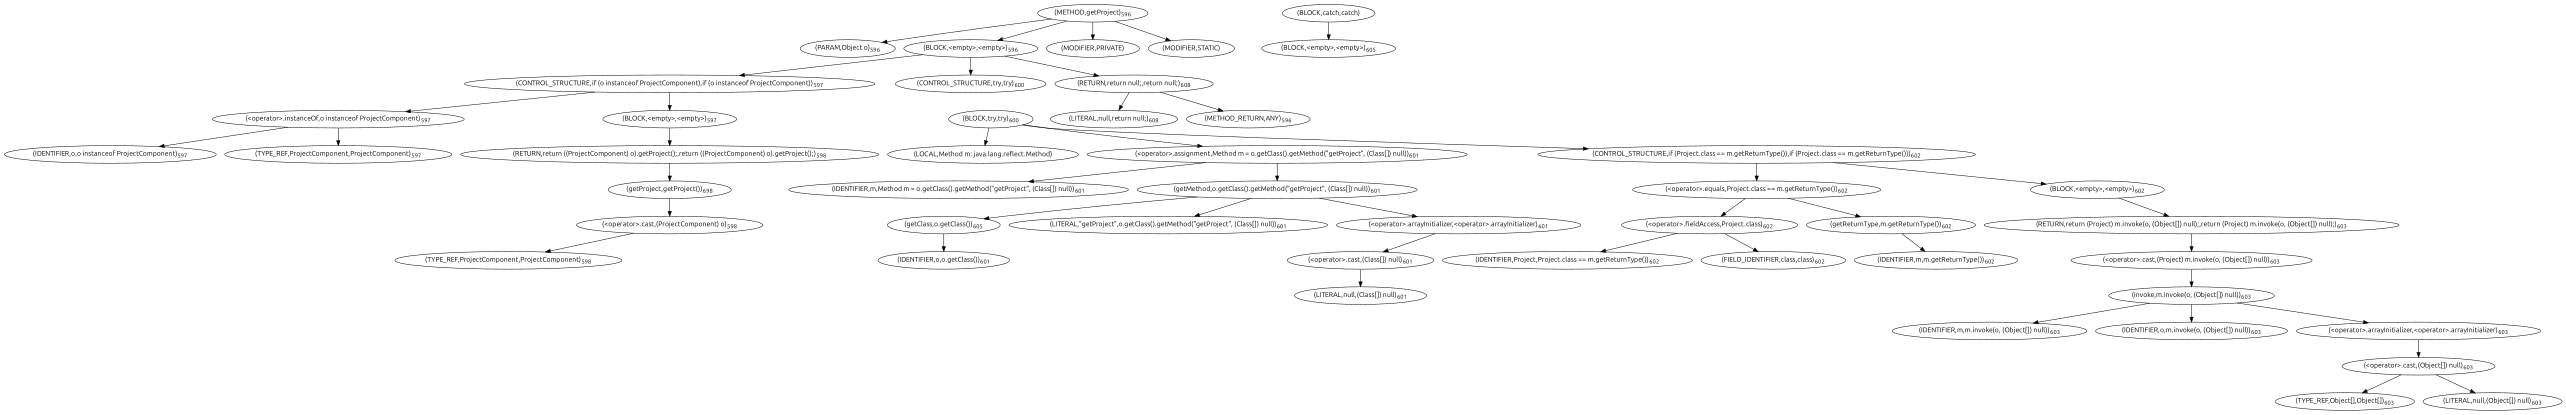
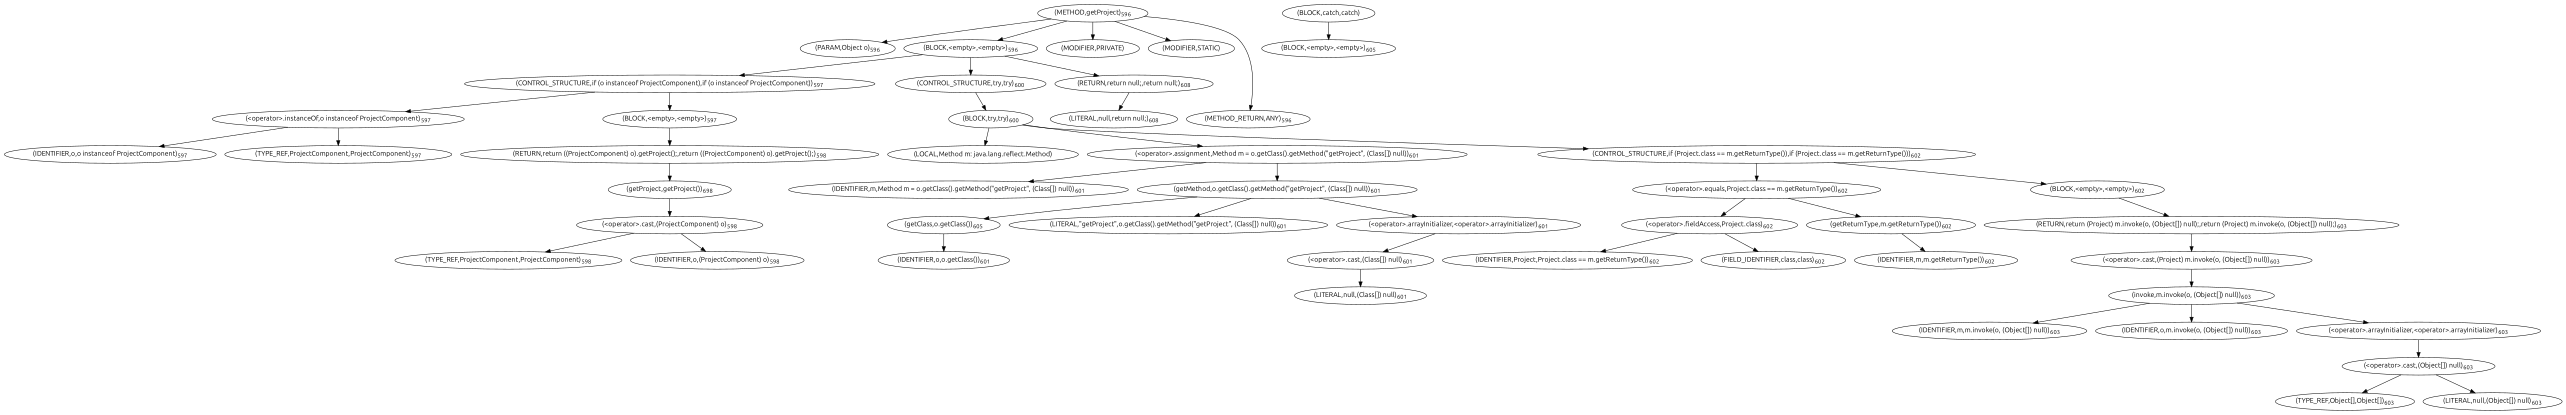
  digraph {
    fontname=Ubuntu
    node [fontname=Ubuntu]
    edge [fontname=Ubuntu]
    n1 [label=<(METHOD,getProject)<SUB>596</SUB>>]
    n2 [label=<(PARAM,Object o)<SUB>596</SUB>>]
    n3 [label=<(BLOCK,&lt;empty&gt;,&lt;empty&gt;)<SUB>596</SUB>>]
    n4 [label=<(MODIFIER,PRIVATE)>]
    n5 [label=<(MODIFIER,STATIC)>]
    n6 [label=<(METHOD_RETURN,ANY)<SUB>596</SUB>>]
    n7 [label=<(CONTROL_STRUCTURE,if (o instanceof ProjectComponent),if (o instanceof ProjectComponent))<SUB>597</SUB>>]
    n8 [label=<(CONTROL_STRUCTURE,try,try)<SUB>600</SUB>>]
    n9 [label=<(RETURN,return null;,return null;)<SUB>608</SUB>>]
    n10 [label=<(&lt;operator&gt;.instanceOf,o instanceof ProjectComponent)<SUB>597</SUB>>]
    n11 [label=<(BLOCK,&lt;empty&gt;,&lt;empty&gt;)<SUB>597</SUB>>]
    n12 [label=<(BLOCK,try,try)<SUB>600</SUB>>]
    n13 [label=<(LITERAL,null,return null;)<SUB>608</SUB>>]
    n14 [label=<(IDENTIFIER,o,o instanceof ProjectComponent)<SUB>597</SUB>>]
    n15 [label=<(TYPE_REF,ProjectComponent,ProjectComponent)<SUB>597</SUB>>]
    n16 [label=<(RETURN,return ((ProjectComponent) o).getProject();,return ((ProjectComponent) o).getProject();)<SUB>598</SUB>>]
    n17 [label=<(getProject,getProject())<SUB>698</SUB>>]
    n18 [label=<(&lt;operator&gt;.cast,(ProjectComponent) o)<SUB>598</SUB>>]
    n19 [label=<(TYPE_REF,ProjectComponent,ProjectComponent)<SUB>598</SUB>>]
+   n20 [label=<(IDENTIFIER,o,(ProjectComponent) o)<SUB>598</SUB>>]
    n21 [label=<(LOCAL,Method m: java.lang.reflect.Method)>]
    n22 [label=<(&lt;operator&gt;.assignment,Method m = o.getClass().getMethod(&quot;getProject&quot;, (Class[]) null))<SUB>601</SUB>>]
    n23 [label=<(CONTROL_STRUCTURE,if (Project.class == m.getReturnType()),if (Project.class == m.getReturnType()))<SUB>602</SUB>>]
    n24 [label=<(BLOCK,catch,catch)>]
    n25 [label=<(BLOCK,&lt;empty&gt;,&lt;empty&gt;)<SUB>605</SUB>>]
    n26 [label=<(IDENTIFIER,m,Method m = o.getClass().getMethod(&quot;getProject&quot;, (Class[]) null))<SUB>601</SUB>>]
    n27 [label=<(getMethod,o.getClass().getMethod(&quot;getProject&quot;, (Class[]) null))<SUB>601</SUB>>]
    n28 [label=<(&lt;operator&gt;.equals,Project.class == m.getReturnType())<SUB>602</SUB>>]
    n29 [label=<(BLOCK,&lt;empty&gt;,&lt;empty&gt;)<SUB>602</SUB>>]
    n30 [label=<(getClass,o.getClass())<SUB>605</SUB>>]
    n31 [label=<(LITERAL,&quot;getProject&quot;,o.getClass().getMethod(&quot;getProject&quot;, (Class[]) null))<SUB>601</SUB>>]
    n32 [label=<(&lt;operator&gt;.arrayInitializer,&lt;operator&gt;.arrayInitializer)<SUB>601</SUB>>]
    n33 [label=<(IDENTIFIER,o,o.getClass())<SUB>601</SUB>>]
    n34 [label=<(&lt;operator&gt;.cast,(Class[]) null)<SUB>601</SUB>>]
    n35 [label=<(LITERAL,null,(Class[]) null)<SUB>601</SUB>>]
    n36 [label=<(&lt;operator&gt;.fieldAccess,Project.class)<SUB>602</SUB>>]
    n37 [label=<(getReturnType,m.getReturnType())<SUB>602</SUB>>]
    n38 [label=<(RETURN,return (Project) m.invoke(o, (Object[]) null);,return (Project) m.invoke(o, (Object[]) null);)<SUB>603</SUB>>]
    n39 [label=<(IDENTIFIER,Project,Project.class == m.getReturnType())<SUB>602</SUB>>]
    n40 [label=<(FIELD_IDENTIFIER,class,class)<SUB>602</SUB>>]
    n41 [label=<(IDENTIFIER,m,m.getReturnType())<SUB>602</SUB>>]
    n42 [label=<(&lt;operator&gt;.cast,(Project) m.invoke(o, (Object[]) null))<SUB>603</SUB>>]
    n43 [label=<(invoke,m.invoke(o, (Object[]) null))<SUB>603</SUB>>]
    n44 [label=<(IDENTIFIER,m,m.invoke(o, (Object[]) null))<SUB>603</SUB>>]
    n45 [label=<(IDENTIFIER,o,m.invoke(o, (Object[]) null))<SUB>603</SUB>>]
    n46 [label=<(&lt;operator&gt;.arrayInitializer,&lt;operator&gt;.arrayInitializer)<SUB>603</SUB>>]
    n47 [label=<(&lt;operator&gt;.cast,(Object[]) null)<SUB>603</SUB>>]
    n48 [label=<(TYPE_REF,Object[],Object[])<SUB>603</SUB>>]
    n49 [label=<(LITERAL,null,(Object[]) null)<SUB>603</SUB>>]
    n1 -> n2
    n1 -> n3
    n1 -> n4
    n1 -> n5
-   n9 -> n6
+   n1 -> n6
    n3 -> n7
    n3 -> n8
    n3 -> n9
    n7 -> n10
    n7 -> n11
+   n8 -> n12
    n9 -> n13
    n10 -> n14
    n10 -> n15
    n11 -> n16
    n12 -> n21
    n12 -> n22
    n12 -> n23
    n16 -> n17
    n17 -> n18
    n18 -> n19
+   n18 -> n20
    n22 -> n26
    n22 -> n27
    n23 -> n28
    n23 -> n29
    n24 -> n25
    n27 -> n30
    n27 -> n31
    n27 -> n32
    n28 -> n36
    n28 -> n37
    n29 -> n38
    n30 -> n33
    n32 -> n34
    n34 -> n35
    n36 -> n39
    n36 -> n40
    n37 -> n41
    n38 -> n42
    n42 -> n43
    n43 -> n44
    n43 -> n45
    n43 -> n46
    n46 -> n47
    n47 -> n48
    n47 -> n49
  }
